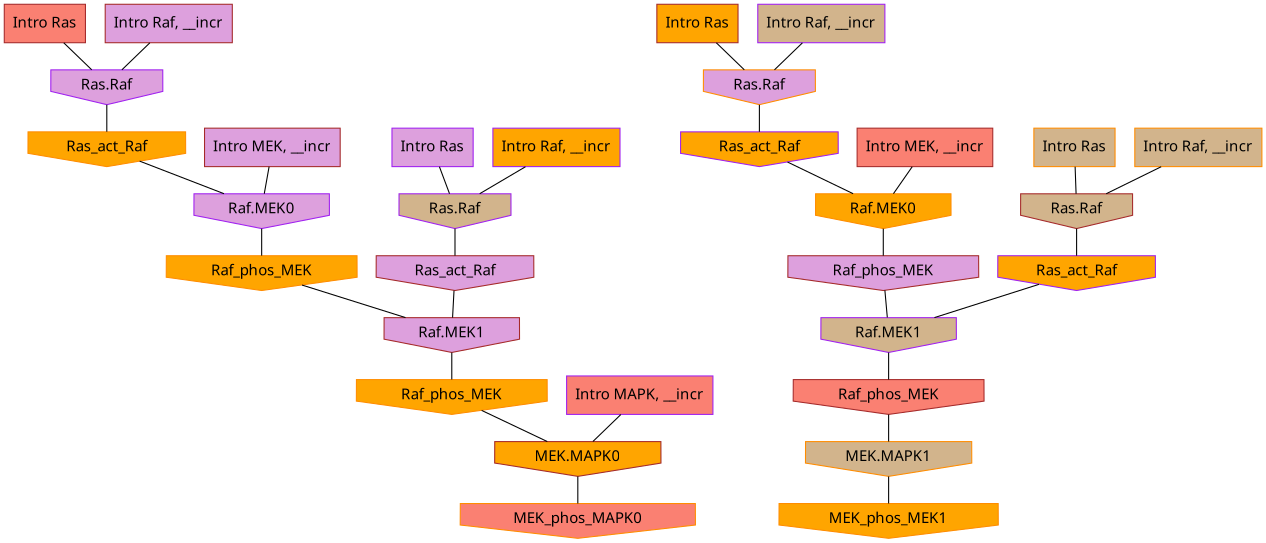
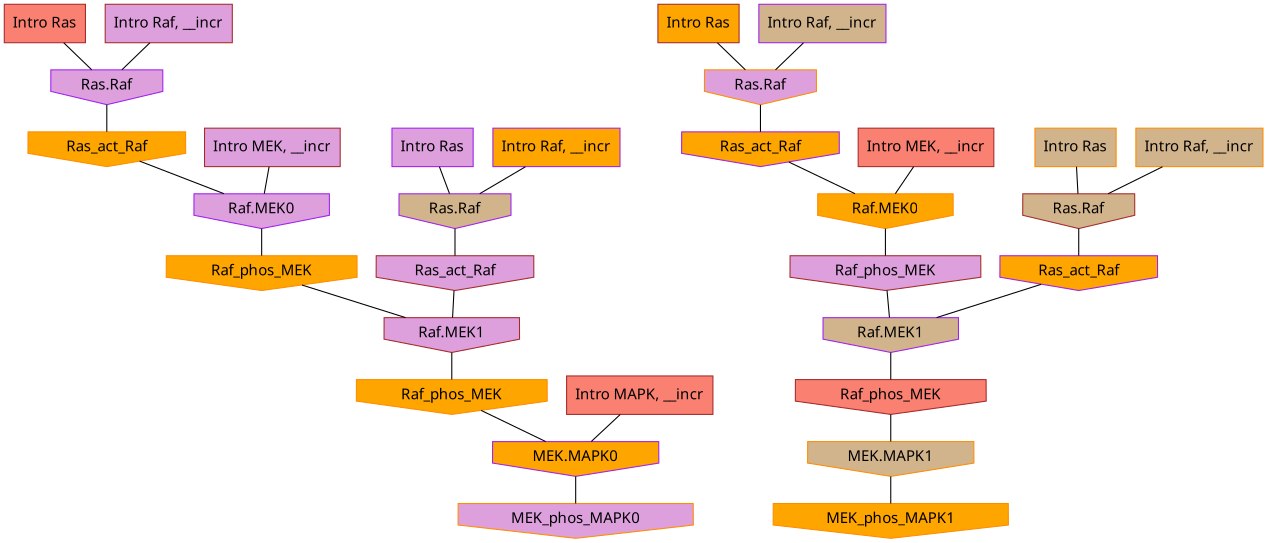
  digraph {
    rankdir=TB
    ranksep=0.30
    node [color=brown fillcolor=plum fontname="CMU Serif" shape=invhouse style=filled]
    edge [color="0.000 0.000 0.000" dir=none fontname="CMU Serif"]
    n1 [fillcolor=salmon label="Intro Ras" shape=rectangle]
    n2 [color=purple label="Ras.Raf"]
    n3 [color=darkorange fillcolor=orange label=Ras_act_Raf]
    n4 [fillcolor=orange label="Intro Ras" shape=rectangle]
    n5 [color=darkorange label="Ras.Raf"]
    n6 [color=purple fillcolor=orange label=Ras_act_Raf]
    n7 [color=darkorange fillcolor=tan label="Intro Ras" shape=rectangle]
    n8 [fillcolor=tan label="Ras.Raf"]
    n9 [color=purple fillcolor=orange label=Ras_act_Raf]
    n10 [color=purple label="Intro Ras" shape=rectangle]
    n11 [color=purple fillcolor=tan label="Ras.Raf"]
    n12 [label=Ras_act_Raf]
    n13 [color=purple fillcolor=tan label="Intro Raf, __incr" shape=rectangle]
    n14 [color=darkorange fillcolor=tan label="Intro Raf, __incr" shape=rectangle]
    n15 [color=purple fillcolor=orange label="Intro Raf, __incr" shape=rectangle]
    n16 [label="Intro Raf, __incr" shape=rectangle]
    n17 [fillcolor=salmon label="Intro MEK, __incr" shape=rectangle]
    n18 [color=darkorange fillcolor=orange label="Raf.MEK0"]
    n19 [label=Raf_phos_MEK]
    n20 [label="Intro MEK, __incr" shape=rectangle]
    n21 [color=purple label="Raf.MEK0"]
    n22 [color=darkorange fillcolor=orange label=Raf_phos_MEK]
-   n23 [color=purple fillcolor=salmon label="Intro MAPK, __incr" shape=rectangle]
-   n24 [fillcolor=orange label="MEK.MAPK0"]
-   n25 [color=darkorange fillcolor=salmon label=MEK_phos_MAPK0]
+   n23 [fillcolor=salmon label="Intro MAPK, __incr" shape=rectangle]
+   n24 [color=purple fillcolor=orange label="MEK.MAPK0"]
+   n25 [color=darkorange label=MEK_phos_MAPK0]
    n26 [color=purple fillcolor=tan label="Raf.MEK1"]
    n27 [label="Raf.MEK1"]
    n28 [fillcolor=salmon label=Raf_phos_MEK]
    n29 [color=darkorange fillcolor=orange label=Raf_phos_MEK]
    n30 [color=darkorange fillcolor=tan label="MEK.MAPK1"]
-   n31 [color=darkorange fillcolor=orange label=MEK_phos_MEK1]
+   n31 [color=darkorange fillcolor=orange label=MEK_phos_MAPK1]
    n1 -> n2
    n2 -> n3
    n3 -> n21
    n4 -> n5
    n5 -> n6
    n6 -> n18
    n7 -> n8
    n8 -> n9
    n9 -> n26
    n10 -> n11
    n11 -> n12
    n12 -> n27
    n13 -> n5
    n14 -> n8
    n15 -> n11
    n16 -> n2
    n17 -> n18
    n18 -> n19
    n19 -> n26
    n20 -> n21
    n21 -> n22
    n22 -> n27
    n23 -> n24
    n24 -> n25
    n26 -> n28
    n27 -> n29
    n28 -> n30
    n29 -> n24
    n30 -> n31
  }
